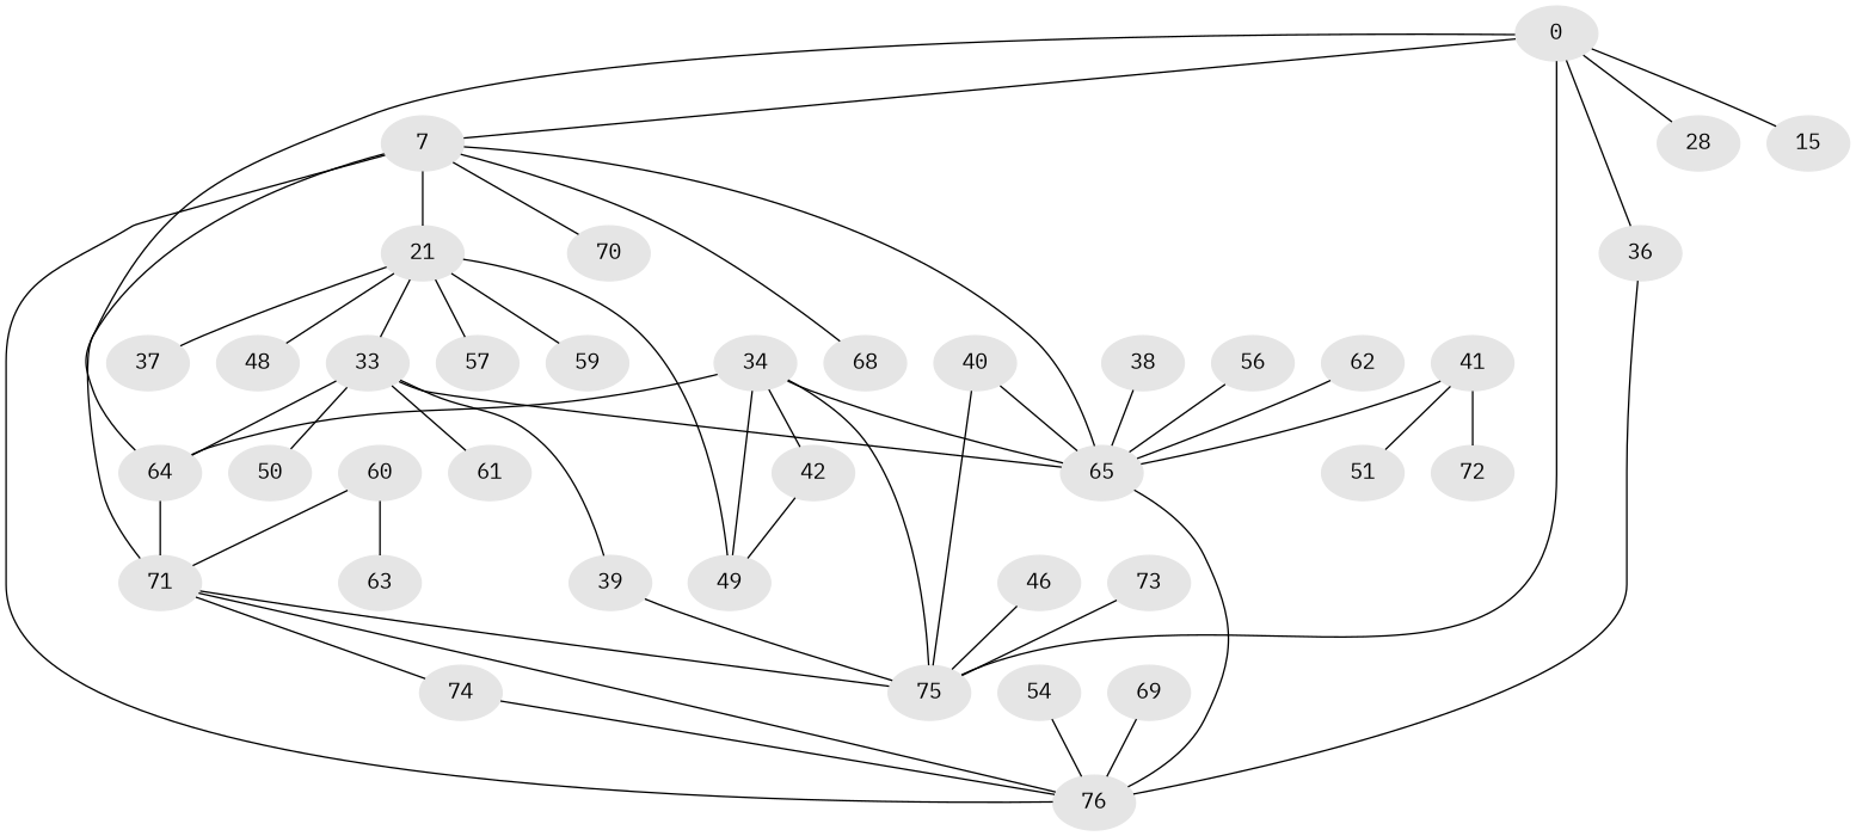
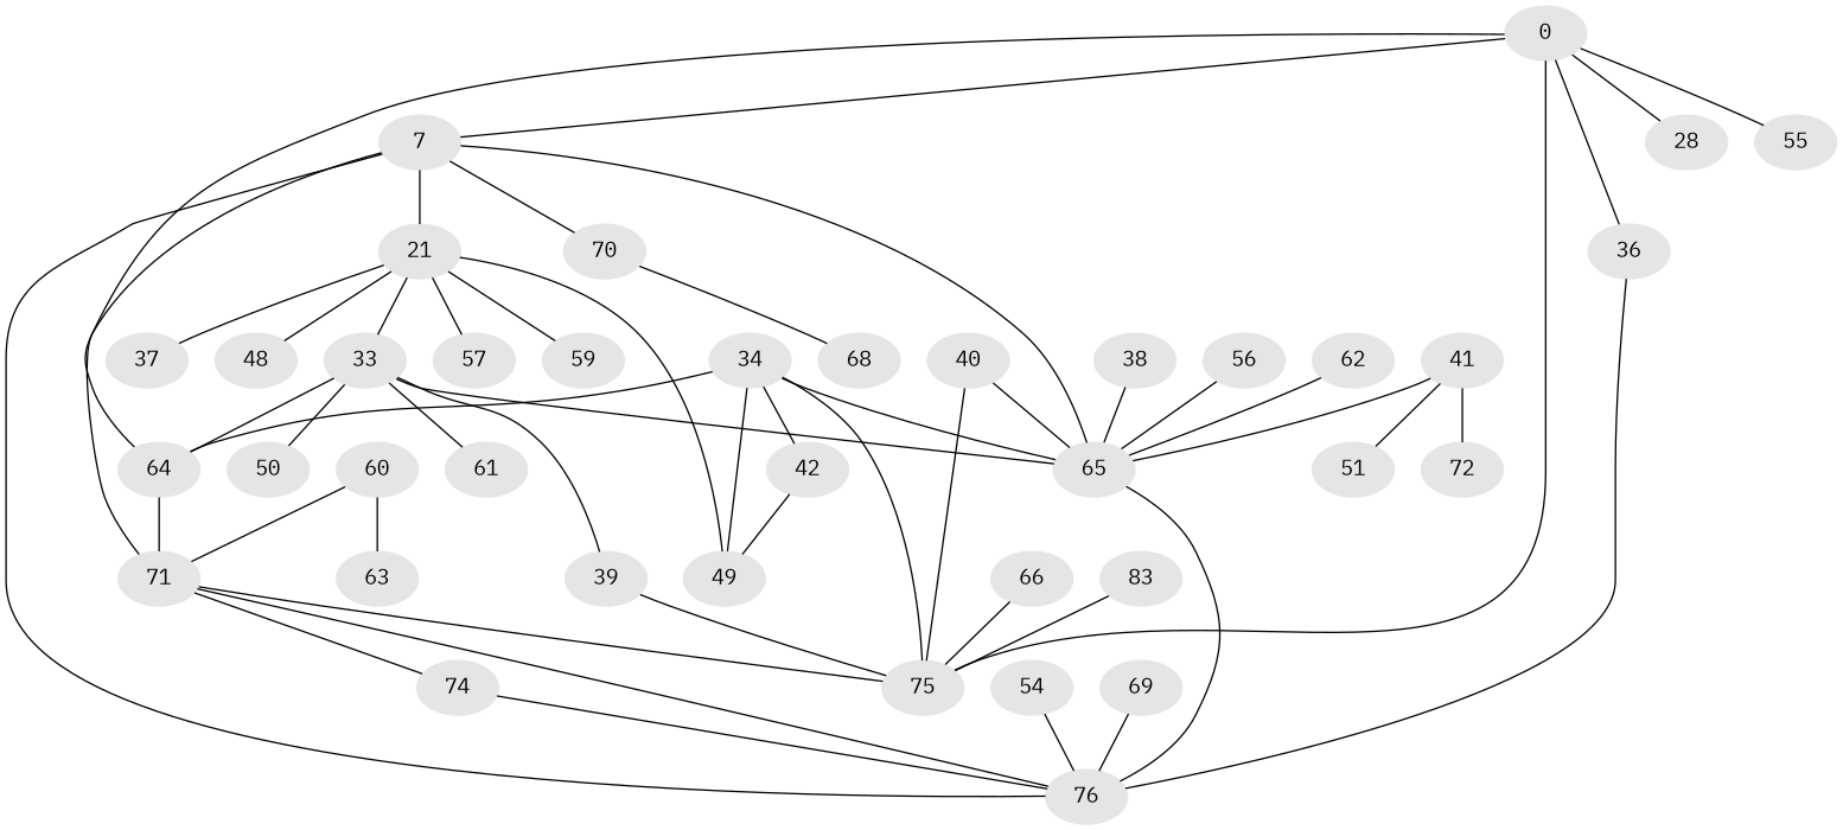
  graph {
    fontname="IBM Plex Mono"
    node [color=gray90 fontname="IBM Plex Mono" style=filled]
    edge [fontname="IBM Plex Mono"]
    7 [super="+1+6"]
    21 [super="+17+9"]
    65 [super="+15+19+23+58+30"]
    68 [super="+22"]
    70
    71 [super="+31+32"]
    76 [super="+53+47+67"]
    n8 [label=0]
    28
    36
-   55 [label=15]
+   55
    64 [super="+45+16+3+52"]
    75 [super="+66"]
    33 [super="+18+14"]
    37 [super="+35"]
    48
    49 [super="+10+43"]
    57
    59
    74
    39
    50
    61
    34 [super="+12+25"]
    42
    38
    40
    41
    51
    72
-   46
+   46 [label=66]
    54
    56
    60
    63
    62
    69
-   73
+   73 [label=83]
    7 -- 21 [weight=2]
    7 -- 65
-   7 -- 68
+   70 -- 68
    7 -- 70
    7 -- 71 [weight=4]
    7 -- 76
    21 -- 33
    21 -- 37
    21 -- 48
    21 -- 49
    21 -- 57
    21 -- 59
    65 -- 76 [weight=2]
    71 -- 76
    71 -- 75
    71 -- 74
    n8 -- 7 [weight=2]
    n8 -- 28
    n8 -- 36
    n8 -- 55
    n8 -- 64
    n8 -- 75 [weight=2]
    36 -- 76
    64 -- 71
    33 -- 65 [weight=3]
    33 -- 64
    33 -- 39
    33 -- 50
    33 -- 61
    74 -- 76
    39 -- 75
    34 -- 65 [weight=2]
    34 -- 64
    34 -- 75
    34 -- 49 [weight=2]
    34 -- 42
    42 -- 49
    38 -- 65
    40 -- 65
    40 -- 75
    41 -- 65 [weight=2]
    41 -- 51
    41 -- 72
    46 -- 75
    54 -- 76
    56 -- 65
    60 -- 71
    60 -- 63
    62 -- 65
    69 -- 76
    73 -- 75
  }
